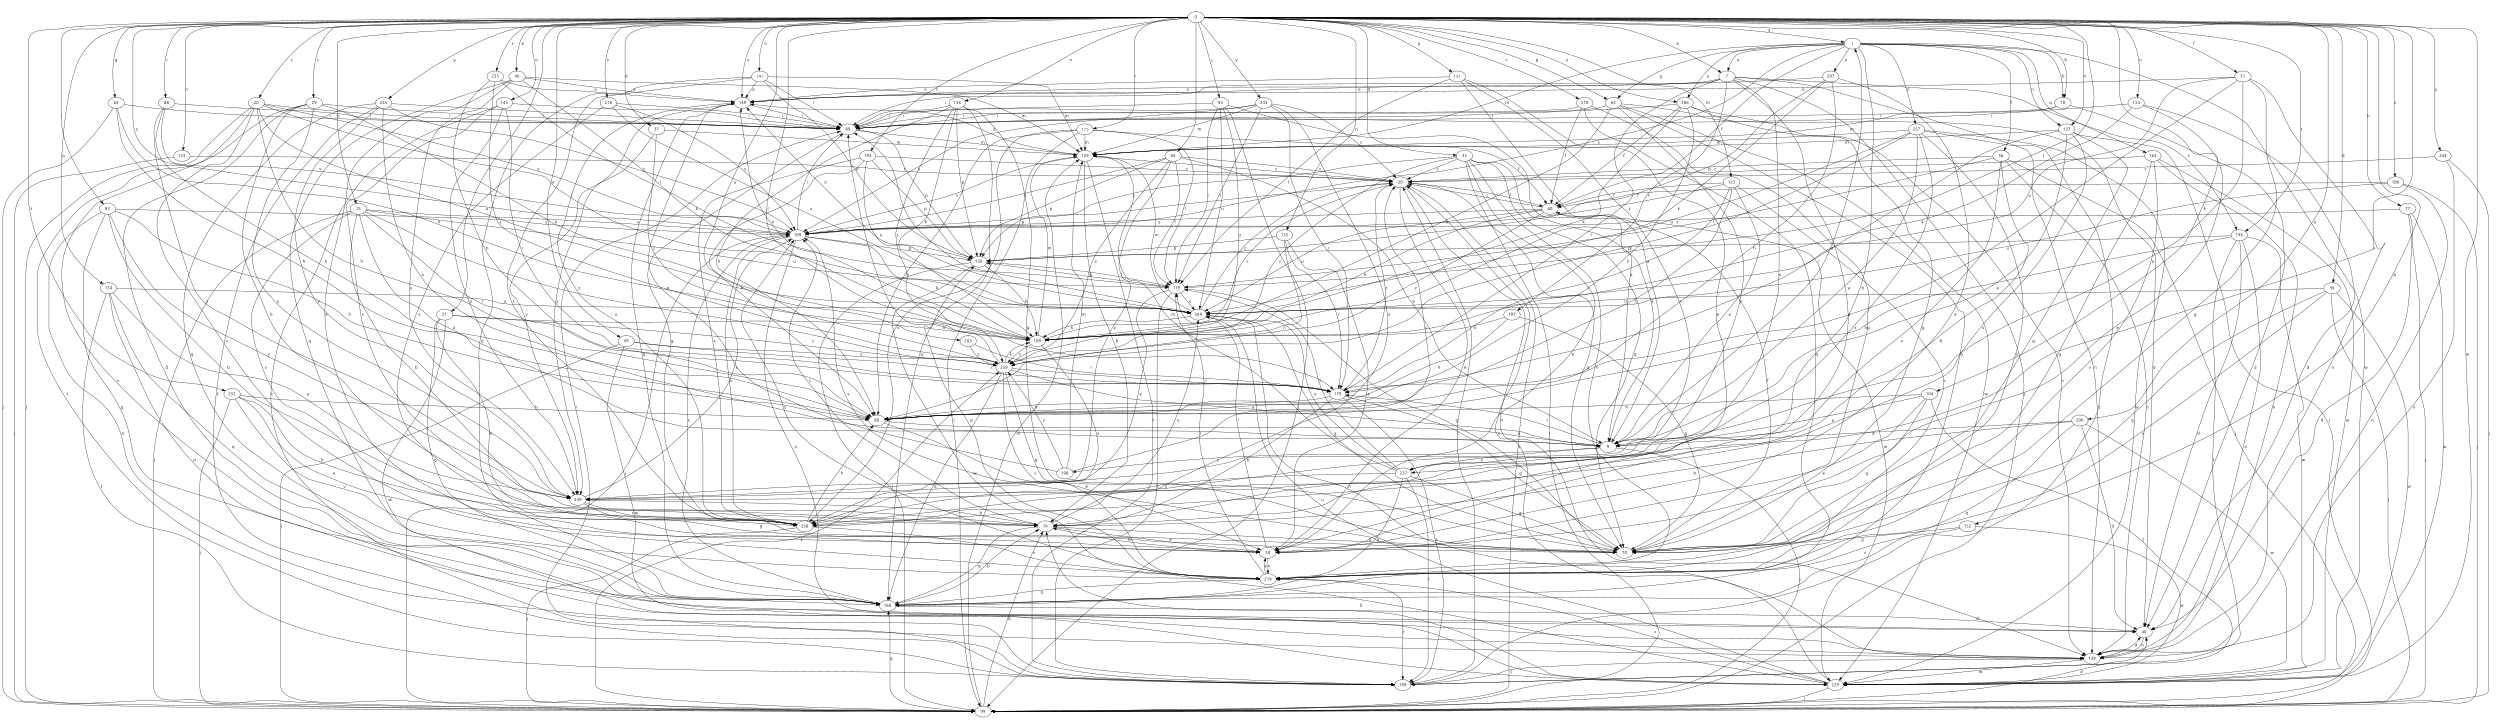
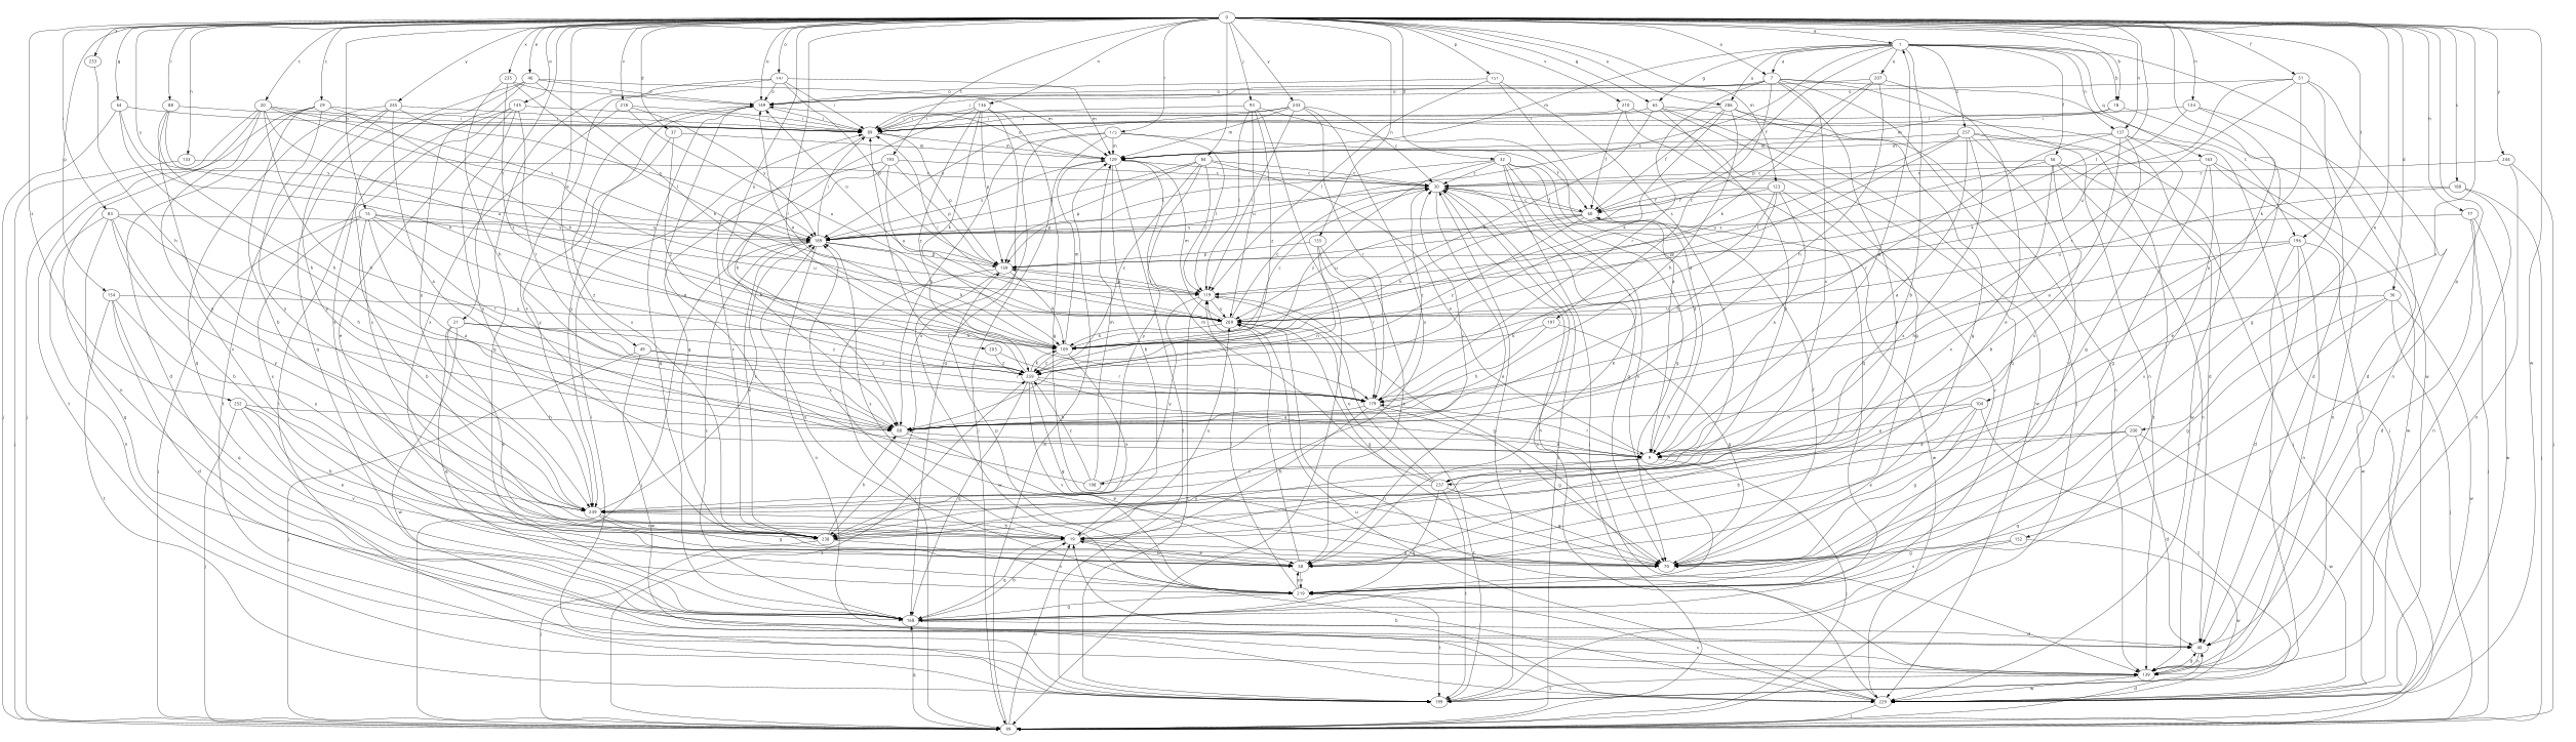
  strict digraph {
    fontname=Ubuntu
    node [fontname=Ubuntu]
    edge [fontname=Ubuntu]
    0
    1
    7
    15
    18
    20
    21
    29
    32
    n10 [label=36]
    37
    46
    49
    51
    64
    65
    77
    83
    84
    88
    93
    104
    119
    123
    133
    134
    135
    136
    137
    145
    147
    149
    151
    152
    154
    175
    179
    180
    189
    193
    196
    200
    205
    206
    210
    218
    229
+   233
    235
    237
    243
    244
    245
    252
    19
    56
    60
    129
    163
    207
    257
    50
    89
    99
    139
    197
    9
    209
    238
    259
    40
    80
    219
    168
    109
    199
    249
    70
    30
    159
    198
    0 -> 1 [label=a]
    0 -> 7 [label=a]
    0 -> 15 [label=b]
    0 -> 18 [label=b]
    0 -> 20 [label=c]
    0 -> 21 [label=c]
    0 -> 29 [label=c]
    0 -> 32 [label=d]
    0 -> n10 [label=d]
    0 -> 37 [label=d]
    0 -> 46 [label=e]
    0 -> 49 [label=e]
    0 -> 51 [label=f]
    0 -> 64 [label=g]
    0 -> 65 [label=g]
    0 -> 77 [label=h]
    0 -> 83 [label=i]
    0 -> 84 [label=i]
    0 -> 88 [label=i]
    0 -> 93 [label=j]
    0 -> 104 [label=k]
    0 -> 119 [label=l]
    0 -> 123 [label=m]
    0 -> 133 [label=n]
    0 -> 134 [label=n]
    0 -> 135 [label=n]
    0 -> 136 [label=n]
    0 -> 137 [label=n]
    0 -> 145 [label=o]
    0 -> 147 [label=o]
    0 -> 149 [label=o]
    0 -> 151 [label=p]
    0 -> 152 [label=p]
    0 -> 154 [label=p]
    0 -> 175 [label=r]
    0 -> 179 [label=r]
    0 -> 180 [label=s]
    0 -> 189 [label=s]
    0 -> 193 [label=t]
    0 -> 196 [label=t]
    0 -> 200 [label=u]
    0 -> 205 [label=u]
    0 -> 206 [label=u]
    0 -> 210 [label=v]
    0 -> 218 [label=v]
    0 -> 229 [label=w]
+   0 -> 233 [label=x]
    0 -> 235 [label=x]
    0 -> 237 [label=x]
    0 -> 243 [label=y]
    0 -> 244 [label=y]
    0 -> 245 [label=y]
    0 -> 252 [label=z]
    1 -> 7 [label=a]
    1 -> 18 [label=b]
    1 -> 65 [label=g]
    1 -> 137 [label=n]
    1 -> 189 [label=s]
    1 -> 206 [label=u]
    1 -> 229 [label=w]
    1 -> 19 [label=b]
    1 -> 56 [label=f]
    1 -> 60 [label=f]
    1 -> 129 [label=m]
    1 -> 163 [label=q]
    1 -> 207 [label=u]
    1 -> 257 [label=z]
    7 -> 149 [label=o]
    7 -> 179 [label=r]
    7 -> 196 [label=t]
    7 -> 237 [label=x]
    7 -> 50 [label=e]
    7 -> 89 [label=i]
    7 -> 99 [label=j]
    7 -> 139 [label=n]
    7 -> 197 [label=t]
    15 -> 179 [label=r]
    15 -> 189 [label=s]
    15 -> 19 [label=b]
    15 -> 99 [label=j]
    15 -> 9 [label=a]
    15 -> 209 [label=u]
    15 -> 238 [label=x]
    15 -> 259 [label=z]
    18 -> 129 [label=m]
    18 -> 89 [label=i]
    18 -> 40 [label=d]
    20 -> 119 [label=l]
    20 -> 189 [label=s]
    20 -> 89 [label=i]
    20 -> 99 [label=j]
    20 -> 139 [label=n]
    20 -> 209 [label=u]
    20 -> 80 [label=h]
    20 -> 219 [label=v]
    21 -> 229 [label=w]
    21 -> 50 [label=e]
    21 -> 259 [label=z]
    21 -> 168 [label=q]
    21 -> 109 [label=k]
    29 -> 19 [label=b]
    29 -> 89 [label=i]
    29 -> 40 [label=d]
    29 -> 109 [label=k]
    29 -> 199 [label=t]
    29 -> 249 [label=y]
    32 -> 189 [label=s]
    32 -> 50 [label=e]
    32 -> 99 [label=j]
    32 -> 9 [label=a]
    32 -> 259 [label=z]
    32 -> 219 [label=v]
    32 -> 70 [label=g]
    32 -> 30 [label=c]
    n10 -> 229 [label=w]
    n10 -> 99 [label=j]
    n10 -> 209 [label=u]
    n10 -> 219 [label=v]
    n10 -> 70 [label=g]
    37 -> 129 [label=m]
    37 -> 259 [label=z]
    37 -> 249 [label=y]
    46 -> 149 [label=o]
    46 -> 129 [label=m]
    46 -> 50 [label=e]
    46 -> 168 [label=q]
    46 -> 109 [label=k]
    46 -> 249 [label=y]
    49 -> 179 [label=r]
    49 -> 229 [label=w]
    49 -> 99 [label=j]
    49 -> 259 [label=z]
    51 -> 149 [label=o]
    51 -> 179 [label=r]
    51 -> 139 [label=n]
    51 -> 9 [label=a]
    51 -> 209 [label=u]
    51 -> 70 [label=g]
    64 -> 89 [label=i]
    64 -> 99 [label=j]
    64 -> 80 [label=h]
    64 -> 109 [label=k]
    65 -> 229 [label=w]
    65 -> 89 [label=i]
    65 -> 40 [label=d]
    65 -> 168 [label=q]
    65 -> 109 [label=k]
    65 -> 249 [label=y]
    77 -> 189 [label=s]
    77 -> 229 [label=w]
    77 -> 99 [label=j]
    77 -> 40 [label=d]
    83 -> 189 [label=s]
    83 -> 19 [label=b]
    83 -> 139 [label=n]
    83 -> 80 [label=h]
    83 -> 168 [label=q]
    83 -> 249 [label=y]
    84 -> 119 [label=l]
    84 -> 189 [label=s]
    84 -> 9 [label=a]
    84 -> 259 [label=z]
    84 -> 249 [label=y]
    84 -> 30 [label=c]
    84 -> 159 [label=p]
    88 -> 189 [label=s]
    88 -> 89 [label=i]
    88 -> 80 [label=h]
    88 -> 249 [label=y]
    93 -> 119 [label=l]
    93 -> 89 [label=i]
    93 -> 99 [label=j]
    93 -> 9 [label=a]
    93 -> 209 [label=u]
    93 -> 259 [label=z]
    104 -> 50 [label=e]
    104 -> 9 [label=a]
    104 -> 80 [label=h]
    104 -> 199 [label=t]
    104 -> 70 [label=g]
    119 -> 209 [label=u]
    119 -> 199 [label=t]
    119 -> 249 [label=y]
    119 -> 70 [label=g]
    119 -> 159 [label=p]
    123 -> 179 [label=r]
    123 -> 189 [label=s]
    123 -> 60 [label=f]
    123 -> 9 [label=a]
    123 -> 80 [label=h]
    123 -> 219 [label=v]
    133 -> 99 [label=j]
    133 -> 30 [label=c]
    134 -> 50 [label=e]
    134 -> 89 [label=i]
    134 -> 40 [label=d]
    134 -> 109 [label=k]
    135 -> 179 [label=r]
    135 -> 50 [label=e]
    135 -> 80 [label=n]
    135 -> 159 [label=p]
    136 -> 89 [label=i]
    136 -> 259 [label=z]
    136 -> 80 [label=h]
    136 -> 168 [label=q]
    136 -> 109 [label=k]
    136 -> 70 [label=g]
    136 -> 159 [label=p]
    137 -> 179 [label=r]
    137 -> 129 [label=m]
    137 -> 99 [label=j]
    137 -> 9 [label=a]
    137 -> 238 [label=x]
    137 -> 70 [label=g]
    145 -> 179 [label=r]
    145 -> 89 [label=i]
    145 -> 238 [label=x]
    145 -> 199 [label=t]
    145 -> 249 [label=y]
    147 -> 149 [label=o]
    147 -> 129 [label=m]
    147 -> 89 [label=i]
    147 -> 238 [label=x]
    147 -> 168 [label=q]
    147 -> 159 [label=p]
    149 -> 89 [label=i]
    149 -> 238 [label=x]
    149 -> 168 [label=q]
    149 -> 249 [label=y]
    151 -> 119 [label=l]
    151 -> 149 [label=o]
-   151 -> 50 [label=e]
+   145 -> 50 [label=e]
    151 -> 9 [label=a]
    151 -> 238 [label=x]
    152 -> 229 [label=w]
    152 -> 219 [label=v]
    152 -> 70 [label=g]
    154 -> 209 [label=u]
    154 -> 40 [label=d]
    154 -> 168 [label=q]
    154 -> 199 [label=t]
    154 -> 249 [label=y]
    175 -> 119 [label=l]
    175 -> 60 [label=f]
    175 -> 129 [label=m]
    175 -> 99 [label=j]
    175 -> 238 [label=x]
    175 -> 80 [label=h]
    179 -> 19 [label=b]
    179 -> 80 [label=h]
    179 -> 199 [label=t]
    179 -> 70 [label=g]
    179 -> 30 [label=c]
    180 -> 60 [label=f]
    180 -> 99 [label=j]
    180 -> 139 [label=n]
    180 -> 209 [label=u]
    189 -> 89 [label=i]
    189 -> 99 [label=j]
    189 -> 139 [label=n]
    189 -> 238 [label=x]
    189 -> 109 [label=k]
    189 -> 159 [label=p]
    193 -> 209 [label=u]
    193 -> 238 [label=x]
    193 -> 80 [label=h]
    193 -> 30 [label=c]
    193 -> 159 [label=p]
    196 -> 229 [label=w]
    196 -> 139 [label=n]
    196 -> 40 [label=d]
    196 -> 80 [label=h]
    196 -> 199 [label=t]
    196 -> 159 [label=p]
    200 -> 229 [label=w]
    200 -> 19 [label=b]
    200 -> 9 [label=a]
    200 -> 40 [label=d]
    200 -> 168 [label=q]
    205 -> 179 [label=r]
    205 -> 259 [label=z]
    206 -> 60 [label=f]
    206 -> 89 [label=i]
    206 -> 139 [label=n]
    206 -> 80 [label=h]
    206 -> 109 [label=k]
    206 -> 70 [label=g]
    210 -> 60 [label=f]
    210 -> 89 [label=i]
    210 -> 168 [label=q]
    210 -> 70 [label=g]
    218 -> 189 [label=s]
    218 -> 89 [label=i]
    218 -> 209 [label=u]
    218 -> 238 [label=x]
    229 -> 19 [label=b]
    229 -> 99 [label=j]
    229 -> 209 [label=u]
    229 -> 219 [label=v]
    229 -> 30 [label=c]
+   233 -> 80 [label=h]
    235 -> 119 [label=l]
    235 -> 149 [label=o]
    235 -> 259 [label=z]
    235 -> 80 [label=h]
    237 -> 119 [label=l]
    237 -> 129 [label=m]
    237 -> 209 [label=u]
    237 -> 168 [label=q]
    237 -> 199 [label=t]
    237 -> 249 [label=y]
    237 -> 70 [label=g]
    243 -> 119 [label=l]
    243 -> 179 [label=r]
    243 -> 189 [label=s]
    243 -> 129 [label=m]
    243 -> 89 [label=i]
    243 -> 238 [label=x]
    243 -> 30 [label=c]
    244 -> 99 [label=j]
    244 -> 139 [label=n]
    244 -> 30 [label=c]
    245 -> 189 [label=s]
    245 -> 89 [label=i]
    245 -> 9 [label=a]
    245 -> 168 [label=q]
    245 -> 199 [label=t]
    245 -> 249 [label=y]
    252 -> 19 [label=b]
    252 -> 50 [label=e]
    252 -> 99 [label=j]
    252 -> 80 [label=h]
    252 -> 219 [label=v]
    19 -> 189 [label=s]
    19 -> 50 [label=e]
    19 -> 209 [label=u]
    19 -> 168 [label=q]
    19 -> 70 [label=g]
    56 -> 119 [label=l]
    56 -> 19 [label=b]
    56 -> 99 [label=j]
    56 -> 139 [label=n]
    56 -> 238 [label=x]
    56 -> 30 [label=c]
    60 -> 189 [label=s]
    60 -> 229 [label=w]
    60 -> 209 [label=u]
    60 -> 259 [label=z]
    60 -> 109 [label=k]
    60 -> 30 [label=c]
    129 -> 149 [label=o]
    129 -> 189 [label=s]
    129 -> 19 [label=b]
    129 -> 199 [label=t]
    129 -> 30 [label=c]
    163 -> 229 [label=w]
    163 -> 139 [label=n]
    163 -> 219 [label=v]
    163 -> 70 [label=g]
    163 -> 30 [label=c]
    207 -> 149 [label=o]
    207 -> 50 [label=e]
    207 -> 80 [label=h]
    207 -> 109 [label=k]
    207 -> 159 [label=p]
    257 -> 229 [label=w]
    257 -> 129 [label=m]
    257 -> 9 [label=a]
    257 -> 209 [label=u]
    257 -> 238 [label=x]
    257 -> 259 [label=z]
    257 -> 219 [label=v]
    257 -> 199 [label=t]
    50 -> 119 [label=l]
    50 -> 19 [label=b]
    50 -> 219 [label=v]
    89 -> 129 [label=m]
    89 -> 70 [label=g]
    89 -> 159 [label=p]
    99 -> 19 [label=b]
    99 -> 129 [label=m]
    99 -> 259 [label=z]
    99 -> 40 [label=d]
    99 -> 168 [label=q]
    99 -> 30 [label=c]
    139 -> 229 [label=w]
    139 -> 40 [label=d]
    139 -> 199 [label=t]
    197 -> 80 [label=h]
    197 -> 109 [label=k]
    197 -> 70 [label=g]
    9 -> 1 [label=a]
    9 -> 179 [label=r]
    9 -> 237 [label=x]
    9 -> 99 [label=j]
    9 -> 198 [label=t]
    209 -> 129 [label=m]
    209 -> 89 [label=i]
    209 -> 139 [label=n]
    209 -> 109 [label=k]
    209 -> 70 [label=g]
    209 -> 30 [label=c]
    238 -> 99 [label=j]
    238 -> 80 [label=h]
    238 -> 219 [label=v]
    259 -> 179 [label=r]
    259 -> 89 [label=i]
    259 -> 9 [label=a]
    259 -> 219 [label=v]
    259 -> 168 [label=q]
    259 -> 109 [label=k]
    259 -> 70 [label=g]
    40 -> 139 [label=n]
    80 -> 50 [label=e]
    80 -> 9 [label=a]
    219 -> 119 [label=l]
    219 -> 189 [label=s]
    219 -> 50 [label=e]
    219 -> 168 [label=q]
    219 -> 199 [label=t]
    219 -> 159 [label=p]
    168 -> 189 [label=s]
    168 -> 19 [label=b]
    168 -> 40 [label=d]
    109 -> 149 [label=o]
    109 -> 129 [label=m]
    109 -> 238 [label=x]
    109 -> 259 [label=z]
    109 -> 30 [label=c]
    199 -> 89 [label=i]
    199 -> 30 [label=c]
    249 -> 189 [label=s]
    249 -> 19 [label=b]
    249 -> 238 [label=x]
    249 -> 70 [label=g]
    70 -> 189 [label=s]
    70 -> 60 [label=f]
    30 -> 60 [label=f]
    30 -> 50 [label=e]
    30 -> 139 [label=n]
    30 -> 70 [label=g]
    30 -> 159 [label=p]
    159 -> 119 [label=l]
    159 -> 149 [label=o]
    159 -> 229 [label=w]
    159 -> 99 [label=j]
    159 -> 109 [label=k]
    198 -> 149 [label=o]
    198 -> 129 [label=m]
    198 -> 259 [label=z]
    198 -> 30 [label=c]
  }
